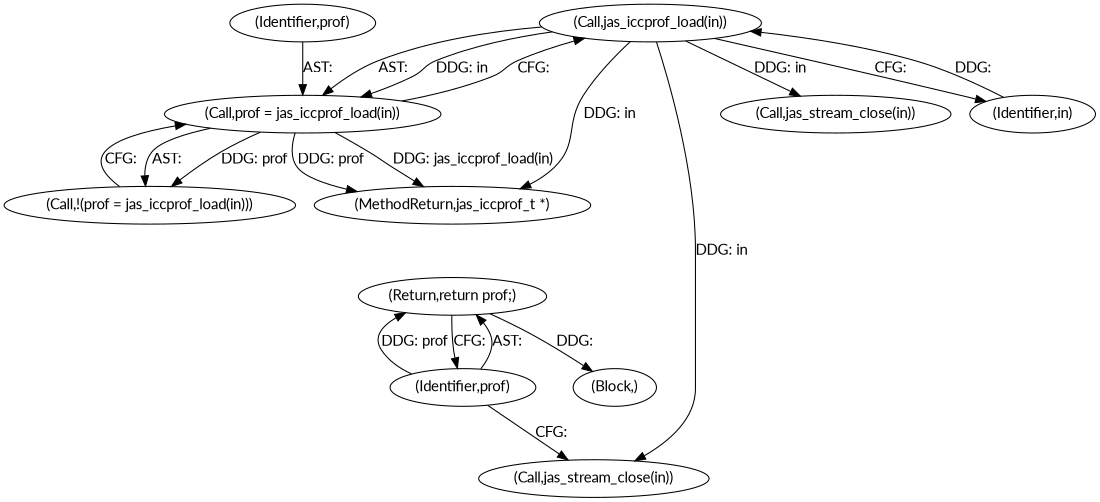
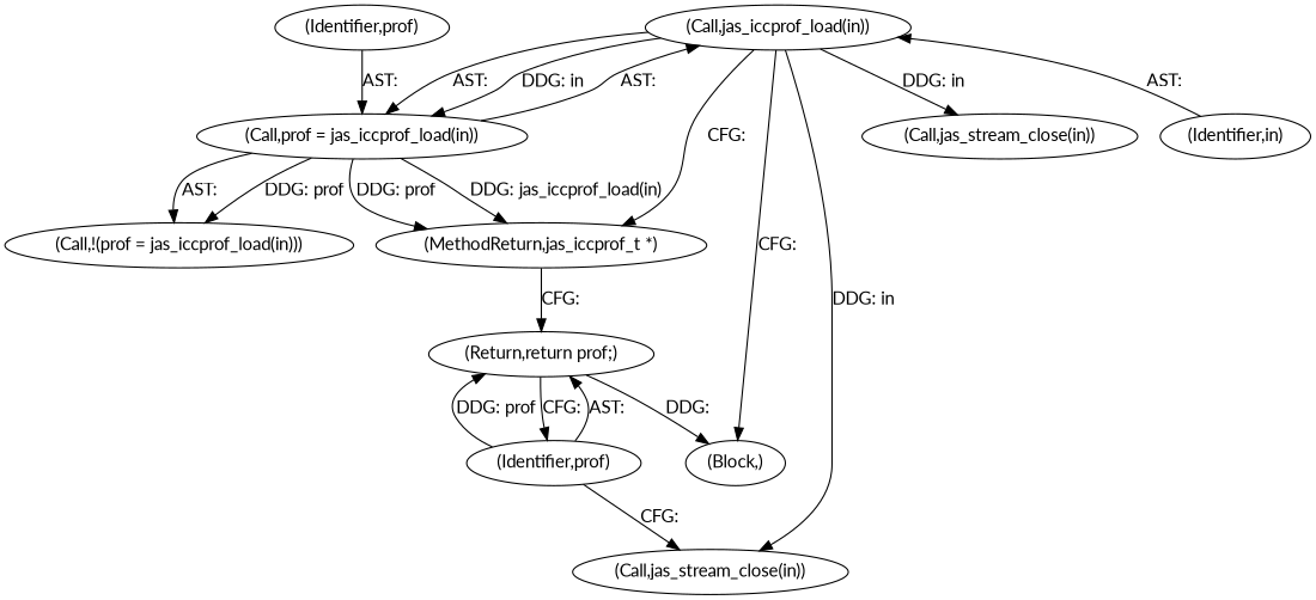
  digraph {
    fontname=Lato
    node [fontname=Lato]
    edge [fontname=Lato]
    n1 [label="(Return,return prof;)"]
    n2 [label="(Identifier,prof)"]
    n3 [label="(Block,)"]
    n4 [label="(Call,jas_stream_close(in))"]
    n5 [label="(MethodReturn,jas_iccprof_t *)"]
    n6 [label="(Call,prof = jas_iccprof_load(in))"]
    n7 [label="(Call,jas_iccprof_load(in))"]
    n8 [label="(Call,!(prof = jas_iccprof_load(in)))"]
    n9 [label="(Call,jas_stream_close(in))"]
    n10 [label="(Identifier,in)"]
    n11 [label="(Identifier,prof)"]
    n1 -> n2 [label="CFG: "]
    n1 -> n3 [label="DDG: "]
    n2 -> n1 [label="AST: "]
    n2 -> n1 [label="DDG: prof"]
    n2 -> n4 [label="CFG: "]
+   n5 -> n1 [label="CFG: "]
    n6 -> n5 [label="DDG: jas_iccprof_load(in)"]
    n6 -> n5 [label="DDG: prof"]
-   n6 -> n7 [label="CFG: "]
+   n6 -> n7 [label="AST: "]
    n6 -> n8 [label="AST: "]
    n6 -> n8 [label="DDG: prof"]
    n7 -> n4 [label="DDG: in"]
-   n7 -> n5 [label="DDG: in"]
+   n7 -> n5 [label="CFG: "]
    n7 -> n6 [label="AST: "]
    n7 -> n6 [label="DDG: in"]
    n7 -> n9 [label="DDG: in"]
-   n7 -> n10 [label="CFG: "]
-   n8 -> n6 [label="CFG: "]
-   n10 -> n7 [label="DDG: "]
+   n7 -> n3 [label="CFG: "]
+   n10 -> n7 [label="AST: "]
    n11 -> n6 [label="AST: "]
  }
